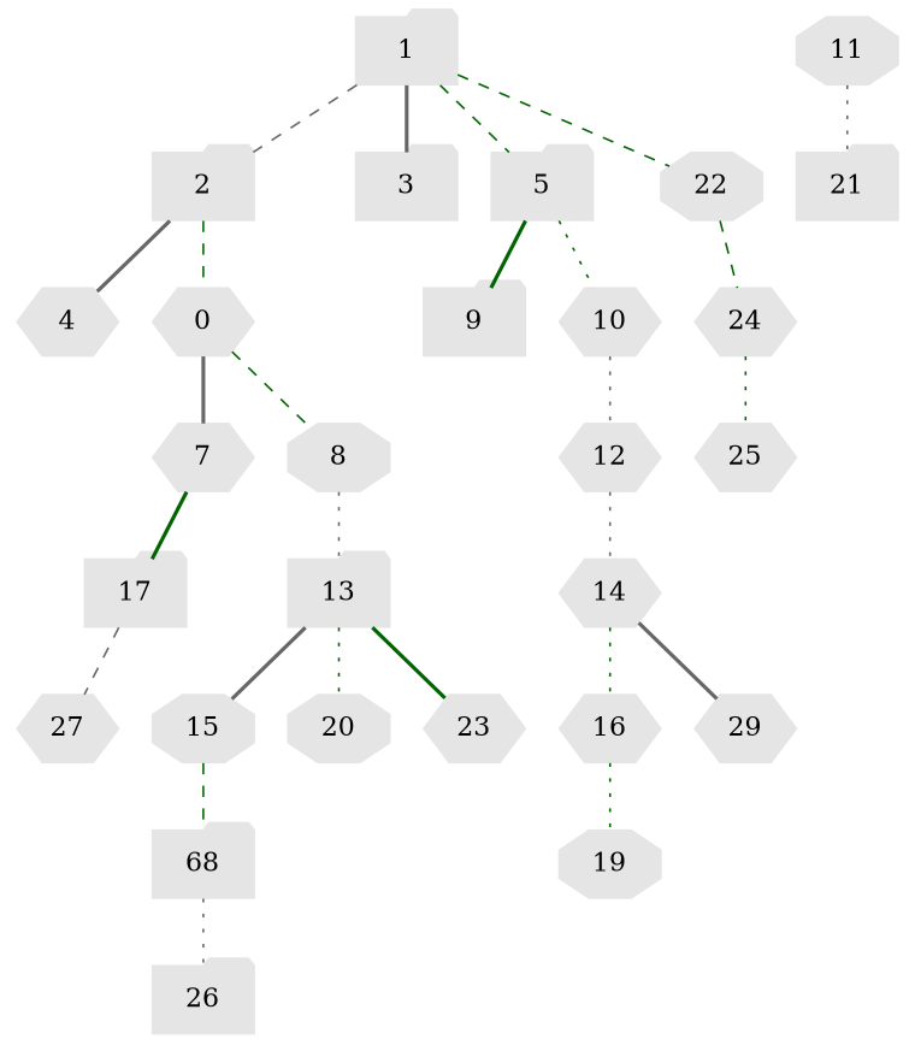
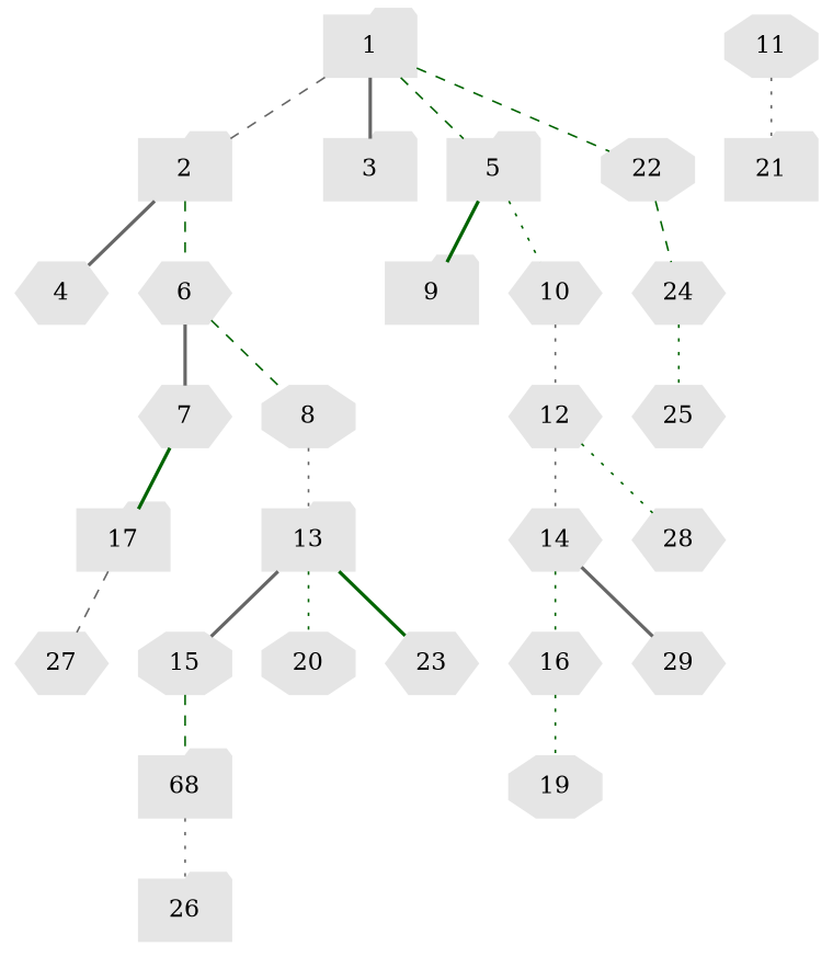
  graph {
    node [color=gray90 shape=hexagon style=filled]
    edge [color=darkgreen style=dotted weight=1.0]
    1 [shape=folder]
    2 [shape=folder]
    3 [shape=folder]
    5 [shape=folder]
    22 [shape=octagon]
    4
-   6 [label=0]
+   6
    9 [shape=folder]
    10
    24
    7
    8 [shape=octagon]
    11 [shape=octagon]
    21 [shape=folder]
    12
    17 [shape=folder]
    13 [shape=folder]
    27
    15 [shape=octagon]
    20 [shape=octagon]
    23
    14
+   28
    16
    29
    n26 [label=68 shape=folder]
    19 [shape=octagon]
    26 [shape=folder]
    25
    1 -- 2 [color=gray40 style=dashed]
    1 -- 3 [color=gray40 style=bold weight=2.0]
    1 -- 5 [style=dashed]
    1 -- 22 [style=dashed]
    2 -- 4 [color=gray40 style=bold]
    2 -- 6 [style=dashed]
    5 -- 9 [style=bold]
    5 -- 10
    22 -- 24 [style=dashed]
    6 -- 7 [color=gray40 style=bold weight=3.0]
    6 -- 8 [style=dashed]
    10 -- 12 [color=gray40 weight=2.0]
    24 -- 25
    7 -- 17 [style=bold]
    8 -- 13 [color=gray40]
    11 -- 21 [color=gray40]
    12 -- 14 [color=gray40]
+   12 -- 28
    17 -- 27 [color=gray40 style=dashed]
    13 -- 15 [color=gray40 style=bold]
    13 -- 20 [weight=2.0]
    13 -- 23 [style=bold]
    15 -- n26 [style=dashed]
    14 -- 16
    14 -- 29 [color=gray40 style=bold]
    16 -- 19
    n26 -- 26 [color=gray40 weight=3.0]
  }
